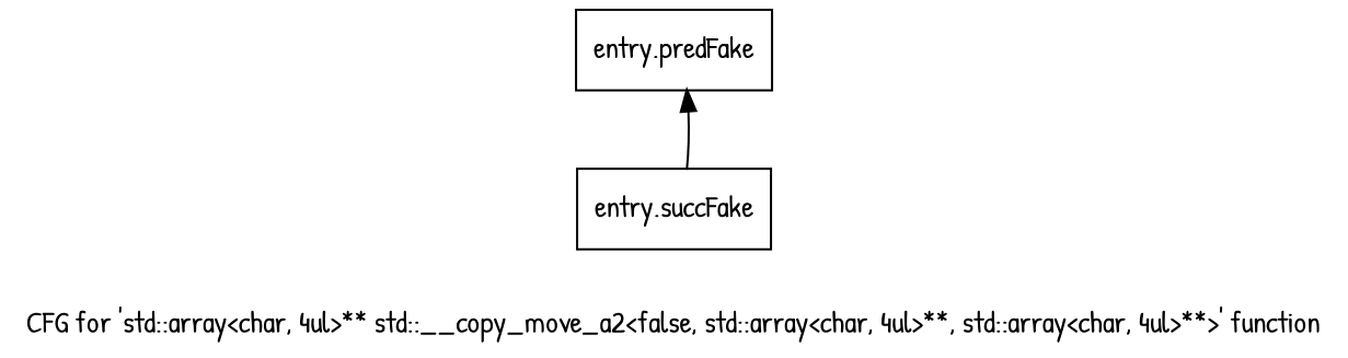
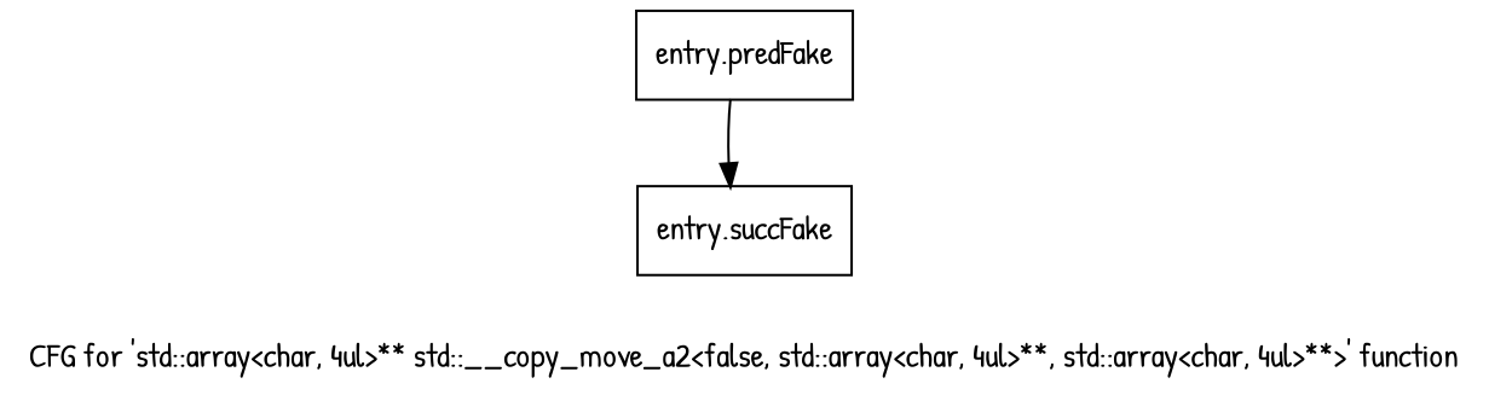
  digraph {
    label="CFG for 'std::array\<char, 4ul\>** std::__copy_move_a2\<false, std::array\<char, 4ul\>**, std::array\<char, 4ul\>**\>' function"
    fontname="Patrick Hand"
    node [shape=record fontname="Patrick Hand"]
    n1 [label="{entry.predFake}"]
    n2 [filename="/tools/Xilinx/Vitis_HLS/2022.1/tps/lnx64/gcc-8.3.0/lib/gcc/x86_64-pc-linux-gnu/8.3.0/../../../../include/c++/8.3.0/bits/stl_algobase.h" label="{entry.succFake}" linenumber=422]
-   n2 -> n1 [execusionnum=0 filename="/tools/Xilinx/Vitis_HLS/2022.1/tps/lnx64/gcc-8.3.0/lib/gcc/x86_64-pc-linux-gnu/8.3.0/../../../../include/c++/8.3.0/bits/stl_algobase.h" fontname="Patrick Hand"]
+   n1 -> n2 [execusionnum=0 filename="/tools/Xilinx/Vitis_HLS/2022.1/tps/lnx64/gcc-8.3.0/lib/gcc/x86_64-pc-linux-gnu/8.3.0/../../../../include/c++/8.3.0/bits/stl_algobase.h" fontname="Patrick Hand"]
  }
